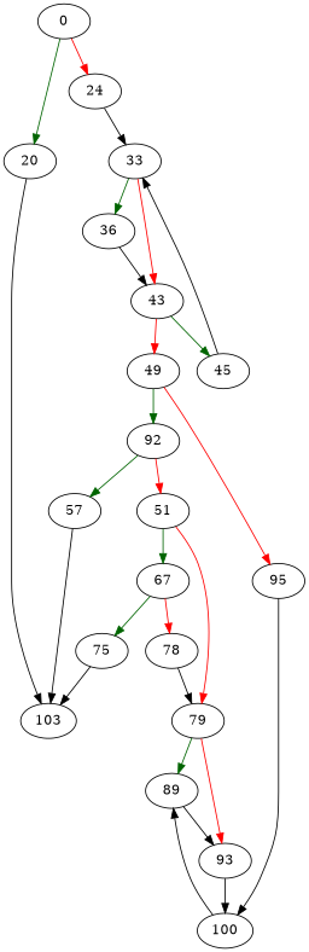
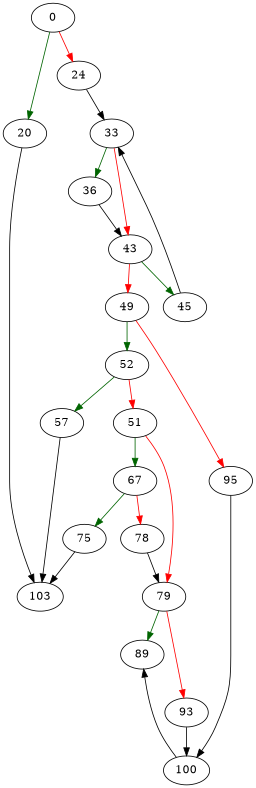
  strict digraph {
    n1 [entry=true label=0]
    20
    24
    103
    33
    36
    43
    45
    49
-   52 [label=92]
+   52
    95
    57
    n13 [label=51]
    100
    67
    79
    89
    75
    78
    93
    n1 -> 20 [color=darkgreen cond=true]
    n1 -> 24 [color=red cond=false]
    20 -> 103
    24 -> 33
    33 -> 36 [color=darkgreen cond=true]
    33 -> 43 [color=red cond=false]
    36 -> 43
    43 -> 45 [color=darkgreen cond=true]
    43 -> 49 [color=red cond=false]
    45 -> 33
    49 -> 52 [color=darkgreen cond=true]
    49 -> 95 [color=red cond=false]
    52 -> 57 [color=darkgreen cond=true]
    52 -> n13 [color=red cond=false]
    95 -> 100
    57 -> 103
    n13 -> 67 [color=darkgreen cond=true]
    n13 -> 79 [color=red cond=false]
    100 -> 89
    67 -> 75 [color=darkgreen cond=true]
    67 -> 78 [color=red cond=false]
    79 -> 89 [color=darkgreen cond=true]
    79 -> 93 [color=red cond=false]
-   89 -> 93
    75 -> 103
    78 -> 79
    93 -> 100
  }
